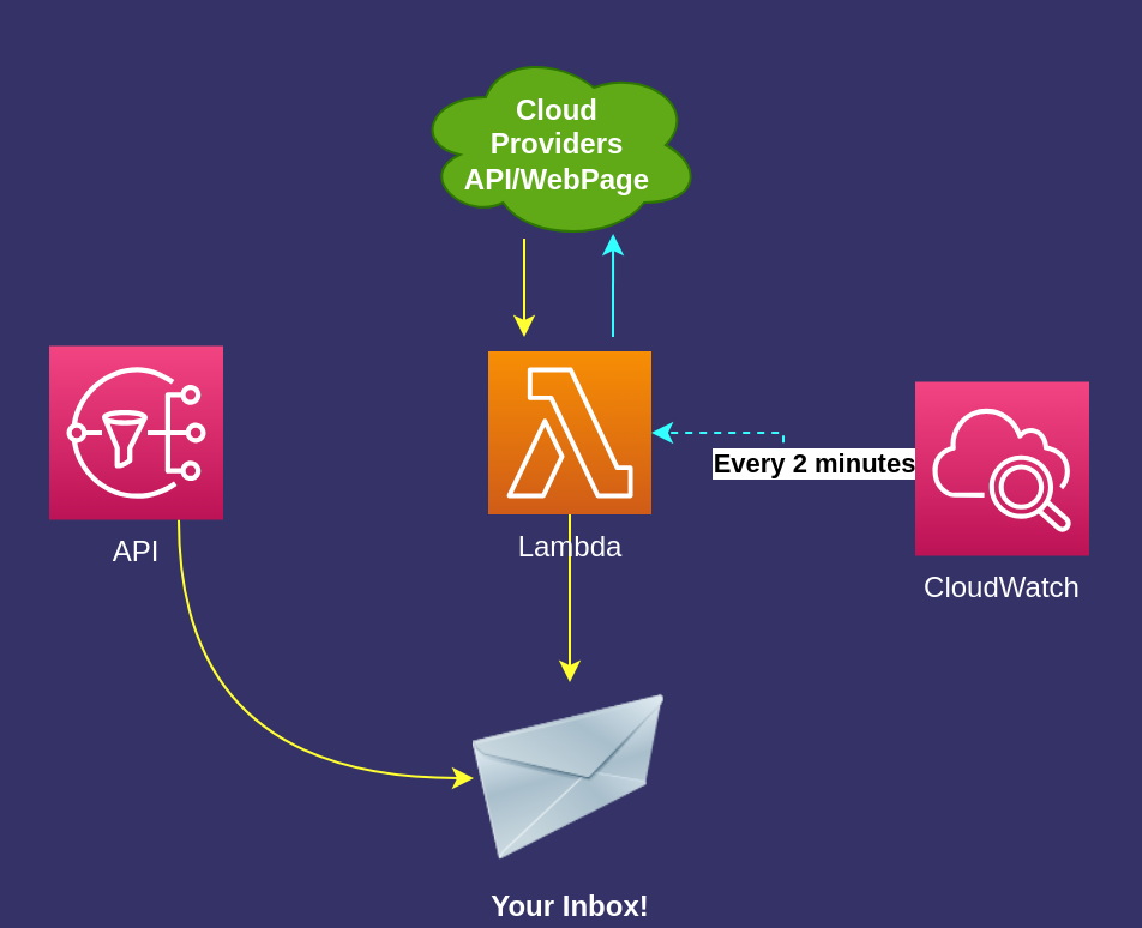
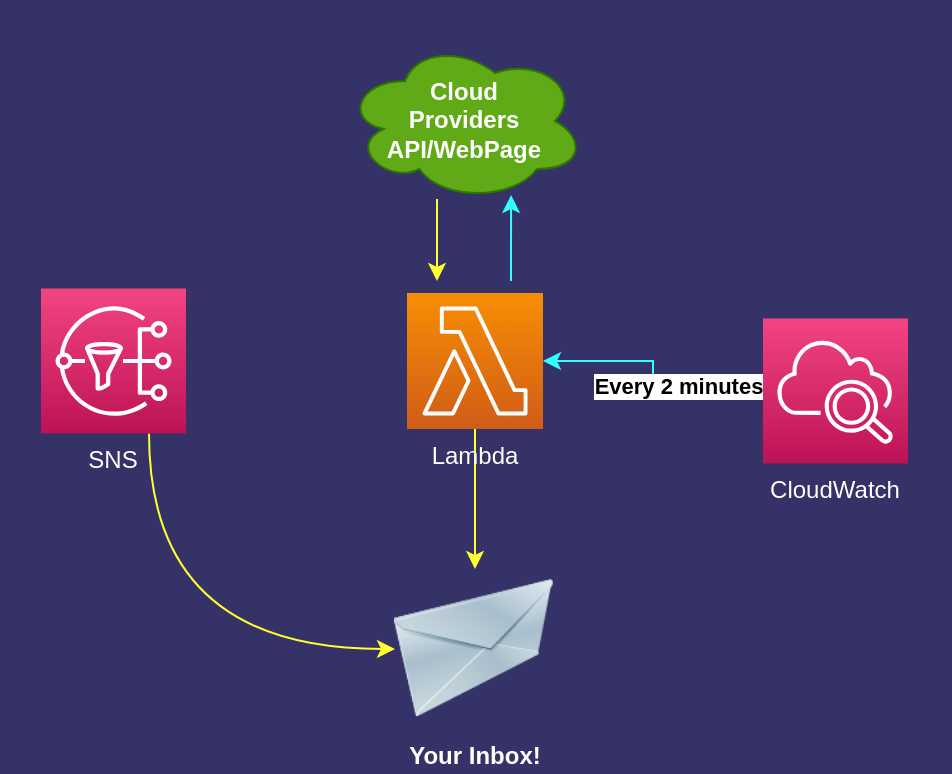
  <mxCell id="0" />
  <mxCell id="1" parent="0" />
- <mxCell id="2" style="edgeStyle=orthogonalEdgeStyle;rounded=0;orthogonalLoop=1;jettySize=auto;html=1;fillColor=#d80073;strokeColor=#33FFFF;dashed=1;" parent="1" source="4" target="6" edge="1"><mxGeometry relative="1" as="geometry" /></mxCell>
+ <mxCell id="2" style="edgeStyle=orthogonalEdgeStyle;rounded=0;orthogonalLoop=1;jettySize=auto;html=1;fillColor=#d80073;strokeColor=#33FFFF;" parent="1" source="4" target="6" edge="1"><mxGeometry relative="1" as="geometry" /></mxCell>
  <mxCell id="3" value="Every 2 minutes" style="edgeLabel;html=1;align=center;verticalAlign=middle;resizable=0;points=[];fontStyle=1" parent="2" vertex="1" connectable="0"><mxGeometry x="0.001" y="-6" relative="1" as="geometry"><mxPoint x="6" y="5" as="offset" /></mxGeometry></mxCell>
  <mxCell id="4" value="&lt;font color=&quot;#ffffff&quot;&gt;CloudWatch&lt;/font&gt;" style="outlineConnect=0;fontColor=#232F3E;gradientColor=#F34482;gradientDirection=north;fillColor=#BC1356;strokeColor=#ffffff;dashed=0;verticalLabelPosition=bottom;verticalAlign=top;align=center;html=1;fontSize=12;fontStyle=0;aspect=fixed;shape=mxgraph.aws4.resourceIcon;resIcon=mxgraph.aws4.cloudwatch_2;" parent="1" vertex="1"><mxGeometry x="381" y="158.75" width="72.5" height="72.5" as="geometry" /></mxCell>
  <mxCell id="5" style="edgeStyle=orthogonalEdgeStyle;rounded=0;orthogonalLoop=1;jettySize=auto;html=1;strokeColor=#FFFF33;" parent="1" source="6" target="12" edge="1"><mxGeometry relative="1" as="geometry"><mxPoint x="77" y="180" as="targetPoint" /></mxGeometry></mxCell>
  <mxCell id="6" value="&lt;font color=&quot;#ffffff&quot;&gt;Lambda&lt;/font&gt;" style="outlineConnect=0;fontColor=#232F3E;gradientColor=#F78E04;gradientDirection=north;fillColor=#D05C17;strokeColor=#ffffff;dashed=0;verticalLabelPosition=bottom;verticalAlign=top;align=center;html=1;fontSize=12;fontStyle=0;aspect=fixed;shape=mxgraph.aws4.resourceIcon;resIcon=mxgraph.aws4.lambda;" parent="1" vertex="1"><mxGeometry x="203" y="146" width="68" height="68" as="geometry" /></mxCell>
  <mxCell id="7" value="Cloud&lt;br&gt;Providers&lt;br&gt;API/WebPage" style="ellipse;shape=cloud;whiteSpace=wrap;html=1;fillColor=#60a917;strokeColor=#2D7600;fontStyle=1;fontColor=#ffffff;" parent="1" vertex="1"><mxGeometry x="172" y="20" width="120" height="80" as="geometry" /></mxCell>
  <mxCell id="8" value="" style="endArrow=classic;html=1;entryX=0.692;entryY=0.963;entryDx=0;entryDy=0;entryPerimeter=0;fillColor=#d80073;strokeColor=#33FFFF;" parent="1" target="7" edge="1"><mxGeometry width="50" height="50" relative="1" as="geometry"><mxPoint x="255" y="140" as="sourcePoint" /><mxPoint x="278" y="110" as="targetPoint" /></mxGeometry></mxCell>
  <mxCell id="9" value="" style="endArrow=classic;html=1;strokeColor=#FFFF33;" parent="1" edge="1"><mxGeometry width="50" height="50" relative="1" as="geometry"><mxPoint x="218" y="99" as="sourcePoint" /><mxPoint x="218" y="140" as="targetPoint" /></mxGeometry></mxCell>
  <mxCell id="10" style="edgeStyle=orthogonalEdgeStyle;orthogonalLoop=1;jettySize=auto;html=1;entryX=0;entryY=0.5;entryDx=0;entryDy=0;curved=1;strokeColor=#FFFF33;" edge="1" parent="1" source="11" target="12"><mxGeometry relative="1" as="geometry"><Array as="points"><mxPoint x="74" y="324" /></Array></mxGeometry></mxCell>
- <mxCell id="11" value="&lt;font color=&quot;#ffffff&quot;&gt;API&lt;/font&gt;" style="outlineConnect=0;fontColor=#232F3E;gradientColor=#F34482;gradientDirection=north;fillColor=#BC1356;strokeColor=#ffffff;dashed=0;verticalLabelPosition=bottom;verticalAlign=top;align=center;html=1;fontSize=12;fontStyle=0;aspect=fixed;shape=mxgraph.aws4.resourceIcon;resIcon=mxgraph.aws4.sns;" vertex="1" parent="1"><mxGeometry x="20" y="143.75" width="72.5" height="72.5" as="geometry" /></mxCell>
+ <mxCell id="11" value="&lt;font color=&quot;#ffffff&quot;&gt;SNS&lt;/font&gt;" style="outlineConnect=0;fontColor=#232F3E;gradientColor=#F34482;gradientDirection=north;fillColor=#BC1356;strokeColor=#ffffff;dashed=0;verticalLabelPosition=bottom;verticalAlign=top;align=center;html=1;fontSize=12;fontStyle=0;aspect=fixed;shape=mxgraph.aws4.resourceIcon;resIcon=mxgraph.aws4.sns;" vertex="1" parent="1"><mxGeometry x="20" y="143.75" width="72.5" height="72.5" as="geometry" /></mxCell>
  <mxCell id="12" value="Your Inbox!" style="image;html=1;image=img/lib/clip_art/networking/Email_128x128.png;labelBackgroundColor=none;fontColor=#FFFFFF;fontStyle=1" vertex="1" parent="1"><mxGeometry x="197" y="284" width="80" height="80" as="geometry" /></mxCell>
